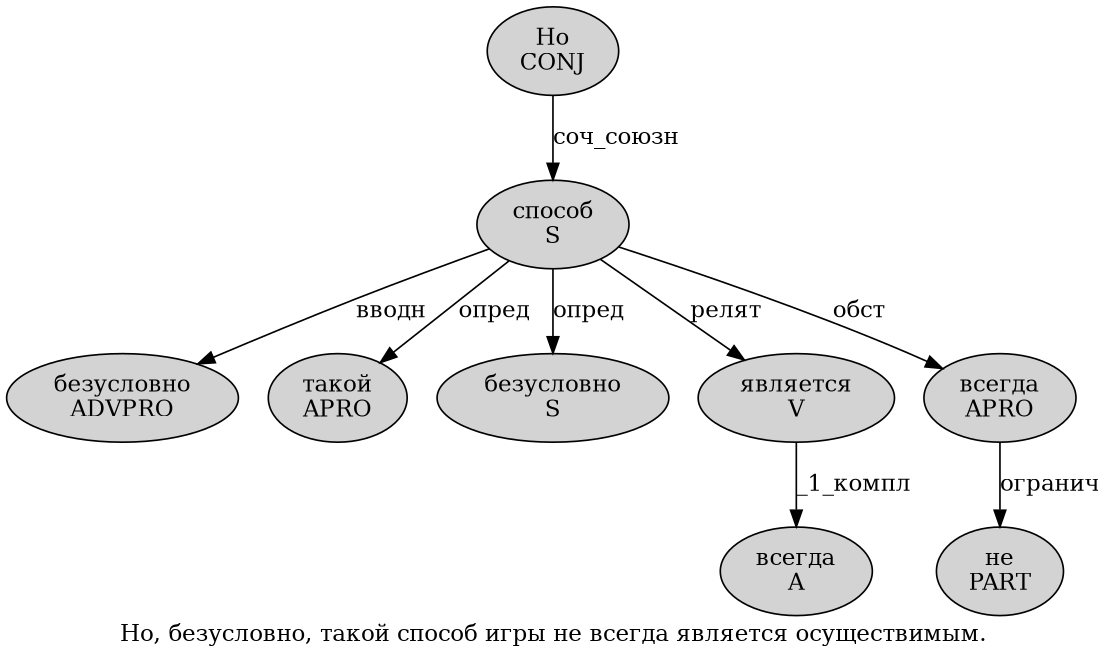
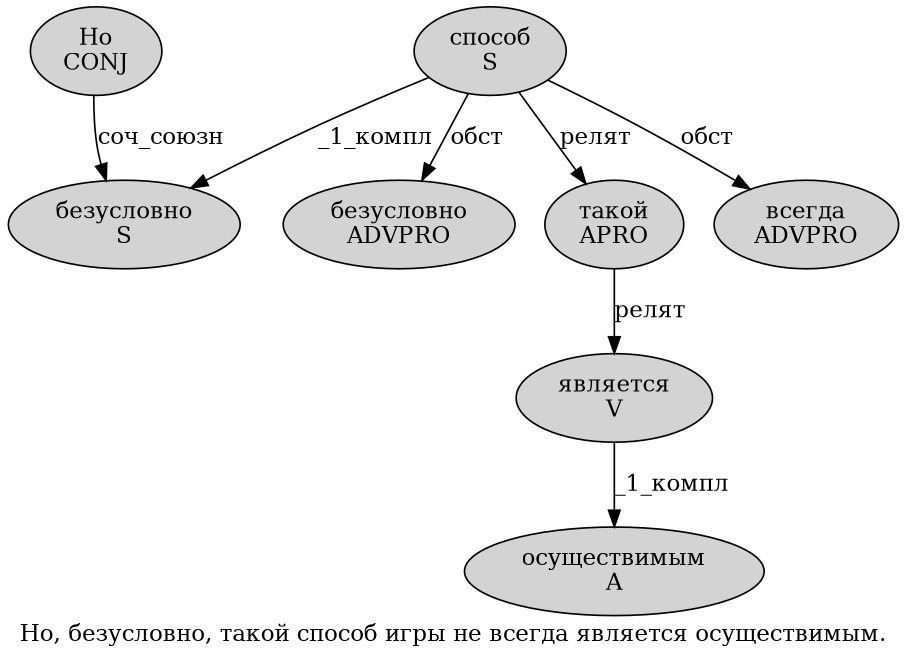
  digraph {
    label="Но, безусловно, такой способ игры не всегда является осуществимым."
    node [fillcolor=lightgray penwidth=1 shape=ellipse style=filled]
    n1 [label="Но\nCONJ"]
    n2 [label="способ\nS"]
    n3 [label="безусловно\nADVPRO"]
    n4 [label="такой\nAPRO"]
    n5 [label="безусловно\nS"]
    n6 [label="является\nV"]
-   n7 [label="всегда\nAPRO"]
-   n8 [label="всегда\nA"]
-   n9 [label="не\nPART"]
-   n1 -> n2 [label="соч_союзн"]
-   n2 -> n3 [label="вводн"]
-   n2 -> n4 [label="опред"]
-   n2 -> n5 [label="опред"]
-   n2 -> n6 [label="релят"]
+   n7 [label="всегда\nADVPRO"]
+   n8 [label="осуществимым\nA"]
+   n1 -> n5 [label="соч_союзн"]
+   n2 -> n3 [label="обст"]
+   n2 -> n4 [label="релят"]
+   n2 -> n5 [label="_1_компл"]
+   n4 -> n6 [label="релят"]
    n2 -> n7 [label="обст"]
    n6 -> n8 [label="_1_компл"]
-   n7 -> n9 [label="огранич"]
  }
